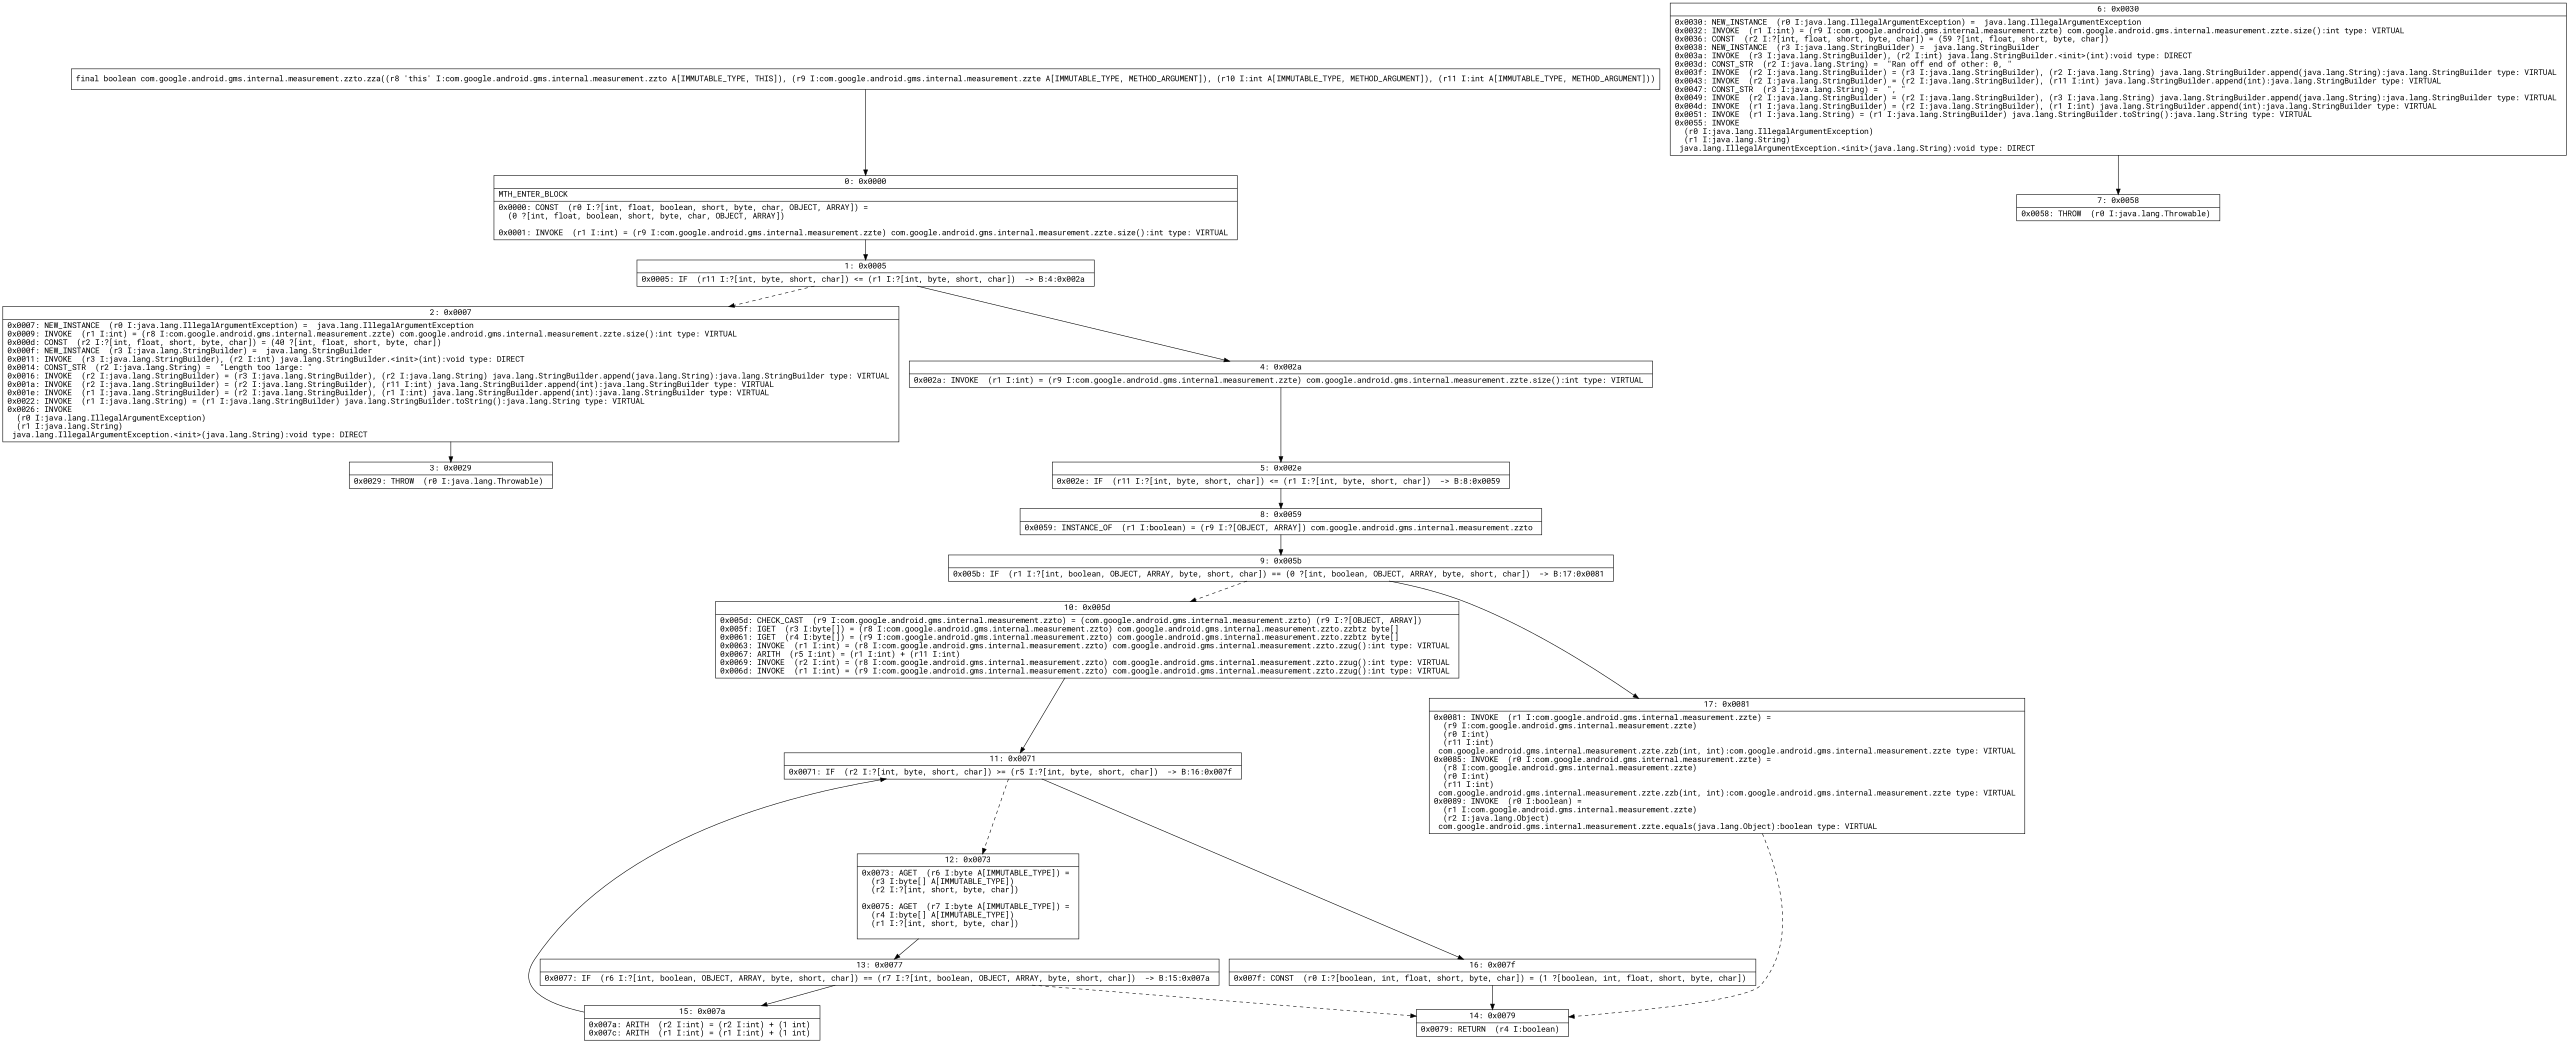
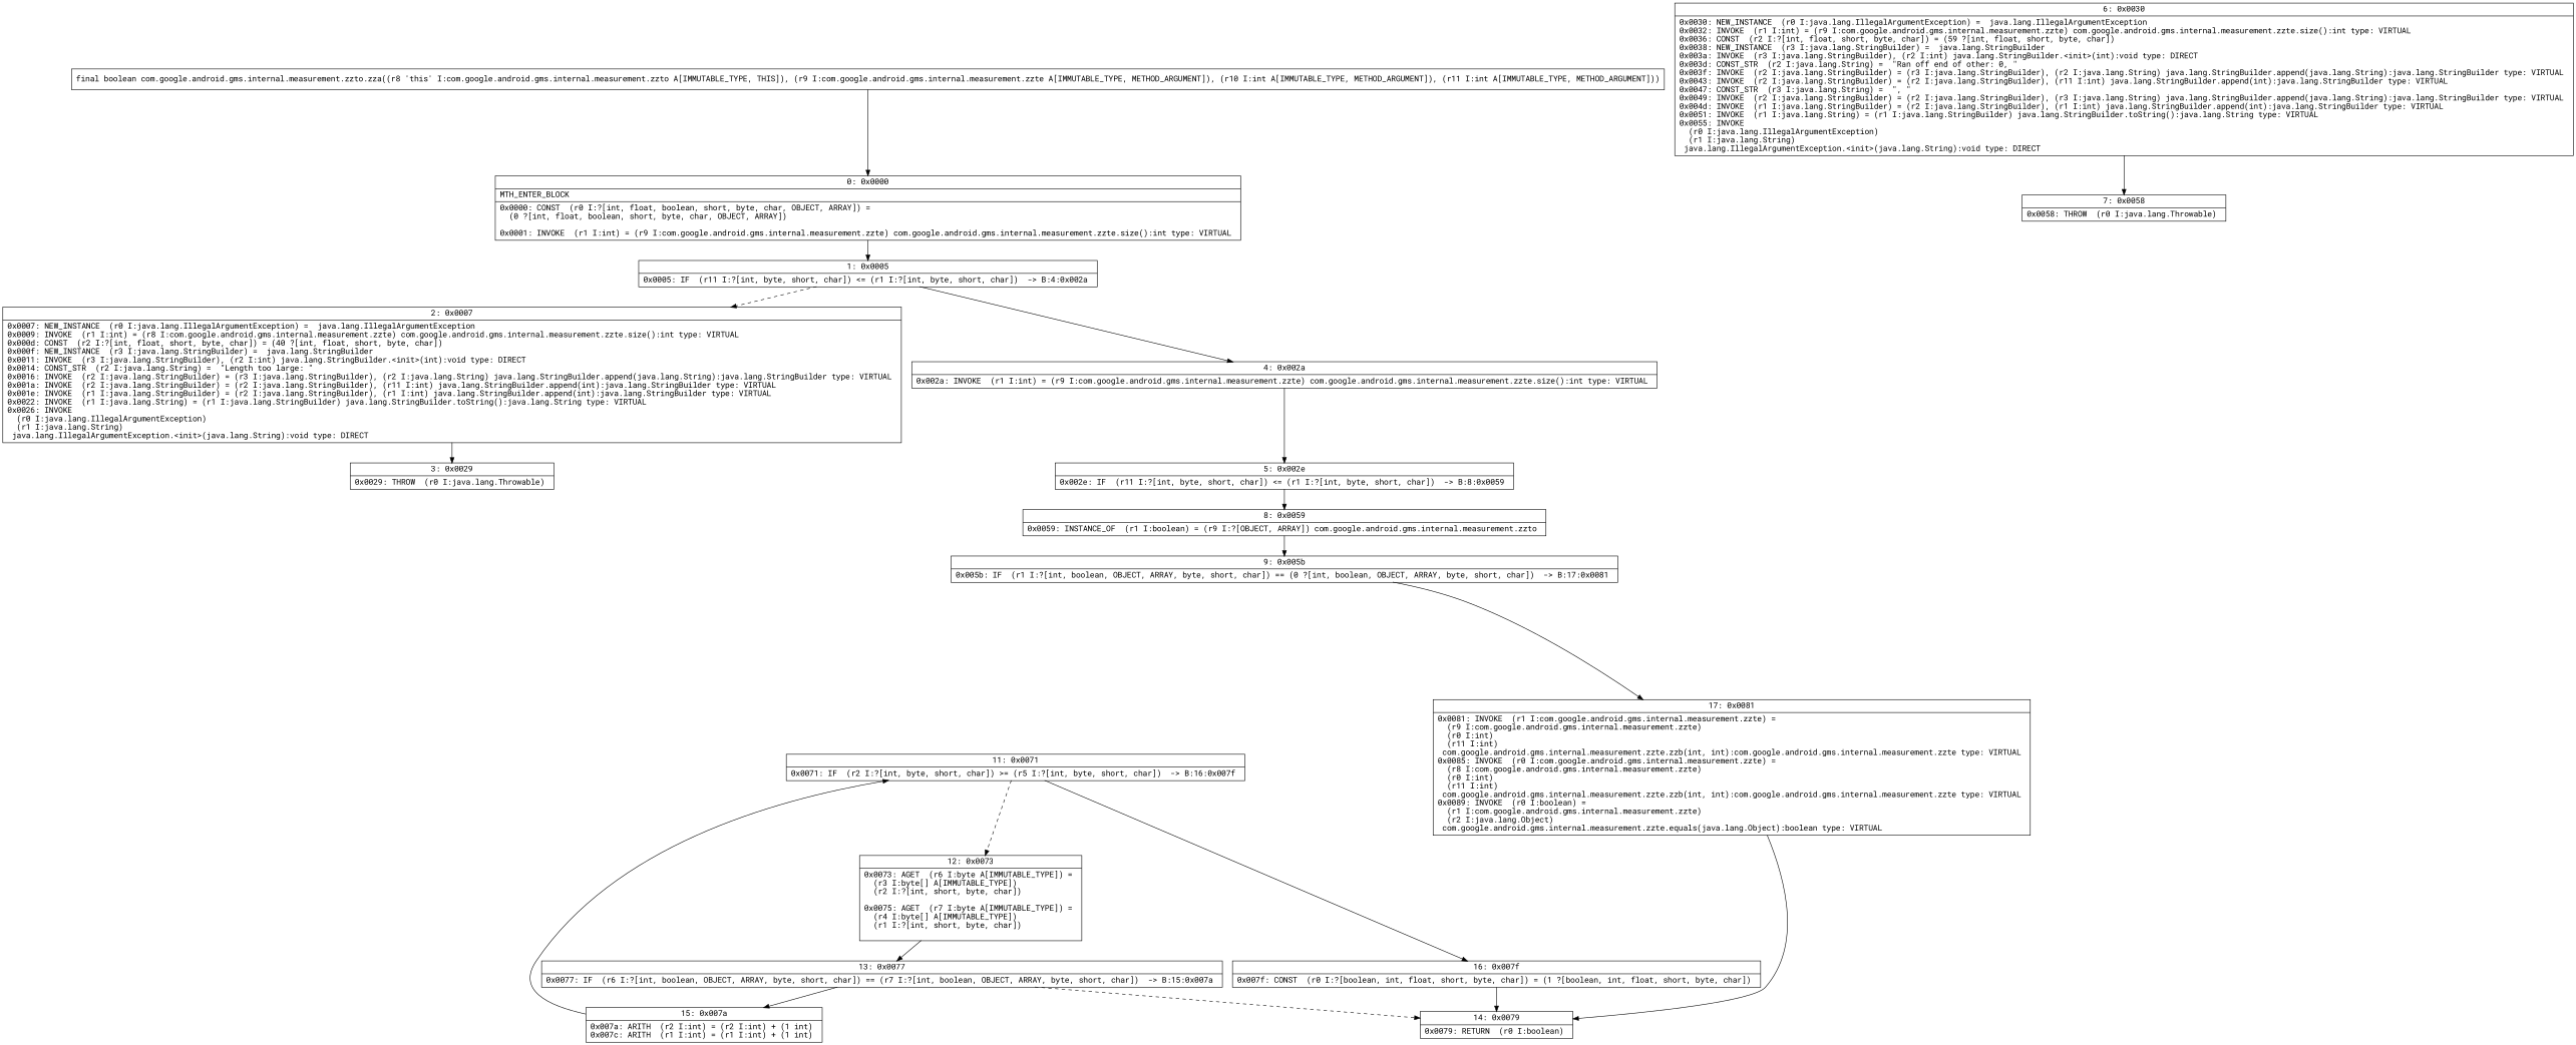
  digraph {
    fontname="Roboto Mono"
    node [fontname="Roboto Mono" shape=record]
    edge [fontname="Roboto Mono"]
    n1 [label="{0\:\ 0x0000|MTH_ENTER_BLOCK\l|0x0000: CONST  (r0 I:?[int, float, boolean, short, byte, char, OBJECT, ARRAY]) = \l  (0 ?[int, float, boolean, short, byte, char, OBJECT, ARRAY])\l \l0x0001: INVOKE  (r1 I:int) = (r9 I:com.google.android.gms.internal.measurement.zzte) com.google.android.gms.internal.measurement.zzte.size():int type: VIRTUAL \l}"]
    n2 [label="{1\:\ 0x0005|0x0005: IF  (r11 I:?[int, byte, short, char]) \<= (r1 I:?[int, byte, short, char])  \-\> B:4:0x002a \l}"]
    n3 [label="{2\:\ 0x0007|0x0007: NEW_INSTANCE  (r0 I:java.lang.IllegalArgumentException) =  java.lang.IllegalArgumentException \l0x0009: INVOKE  (r1 I:int) = (r8 I:com.google.android.gms.internal.measurement.zzte) com.google.android.gms.internal.measurement.zzte.size():int type: VIRTUAL \l0x000d: CONST  (r2 I:?[int, float, short, byte, char]) = (40 ?[int, float, short, byte, char]) \l0x000f: NEW_INSTANCE  (r3 I:java.lang.StringBuilder) =  java.lang.StringBuilder \l0x0011: INVOKE  (r3 I:java.lang.StringBuilder), (r2 I:int) java.lang.StringBuilder.\<init\>(int):void type: DIRECT \l0x0014: CONST_STR  (r2 I:java.lang.String) =  \"Length too large: \" \l0x0016: INVOKE  (r2 I:java.lang.StringBuilder) = (r3 I:java.lang.StringBuilder), (r2 I:java.lang.String) java.lang.StringBuilder.append(java.lang.String):java.lang.StringBuilder type: VIRTUAL \l0x001a: INVOKE  (r2 I:java.lang.StringBuilder) = (r2 I:java.lang.StringBuilder), (r11 I:int) java.lang.StringBuilder.append(int):java.lang.StringBuilder type: VIRTUAL \l0x001e: INVOKE  (r1 I:java.lang.StringBuilder) = (r2 I:java.lang.StringBuilder), (r1 I:int) java.lang.StringBuilder.append(int):java.lang.StringBuilder type: VIRTUAL \l0x0022: INVOKE  (r1 I:java.lang.String) = (r1 I:java.lang.StringBuilder) java.lang.StringBuilder.toString():java.lang.String type: VIRTUAL \l0x0026: INVOKE  \l  (r0 I:java.lang.IllegalArgumentException)\l  (r1 I:java.lang.String)\l java.lang.IllegalArgumentException.\<init\>(java.lang.String):void type: DIRECT \l}"]
    n4 [label="{4\:\ 0x002a|0x002a: INVOKE  (r1 I:int) = (r9 I:com.google.android.gms.internal.measurement.zzte) com.google.android.gms.internal.measurement.zzte.size():int type: VIRTUAL \l}"]
    n5 [label="{3\:\ 0x0029|0x0029: THROW  (r0 I:java.lang.Throwable) \l}"]
    n6 [label="{5\:\ 0x002e|0x002e: IF  (r11 I:?[int, byte, short, char]) \<= (r1 I:?[int, byte, short, char])  \-\> B:8:0x0059 \l}"]
    n7 [label="{8\:\ 0x0059|0x0059: INSTANCE_OF  (r1 I:boolean) = (r9 I:?[OBJECT, ARRAY]) com.google.android.gms.internal.measurement.zzto \l}"]
    n8 [label="{6\:\ 0x0030|0x0030: NEW_INSTANCE  (r0 I:java.lang.IllegalArgumentException) =  java.lang.IllegalArgumentException \l0x0032: INVOKE  (r1 I:int) = (r9 I:com.google.android.gms.internal.measurement.zzte) com.google.android.gms.internal.measurement.zzte.size():int type: VIRTUAL \l0x0036: CONST  (r2 I:?[int, float, short, byte, char]) = (59 ?[int, float, short, byte, char]) \l0x0038: NEW_INSTANCE  (r3 I:java.lang.StringBuilder) =  java.lang.StringBuilder \l0x003a: INVOKE  (r3 I:java.lang.StringBuilder), (r2 I:int) java.lang.StringBuilder.\<init\>(int):void type: DIRECT \l0x003d: CONST_STR  (r2 I:java.lang.String) =  \"Ran off end of other: 0, \" \l0x003f: INVOKE  (r2 I:java.lang.StringBuilder) = (r3 I:java.lang.StringBuilder), (r2 I:java.lang.String) java.lang.StringBuilder.append(java.lang.String):java.lang.StringBuilder type: VIRTUAL \l0x0043: INVOKE  (r2 I:java.lang.StringBuilder) = (r2 I:java.lang.StringBuilder), (r11 I:int) java.lang.StringBuilder.append(int):java.lang.StringBuilder type: VIRTUAL \l0x0047: CONST_STR  (r3 I:java.lang.String) =  \", \" \l0x0049: INVOKE  (r2 I:java.lang.StringBuilder) = (r2 I:java.lang.StringBuilder), (r3 I:java.lang.String) java.lang.StringBuilder.append(java.lang.String):java.lang.StringBuilder type: VIRTUAL \l0x004d: INVOKE  (r1 I:java.lang.StringBuilder) = (r2 I:java.lang.StringBuilder), (r1 I:int) java.lang.StringBuilder.append(int):java.lang.StringBuilder type: VIRTUAL \l0x0051: INVOKE  (r1 I:java.lang.String) = (r1 I:java.lang.StringBuilder) java.lang.StringBuilder.toString():java.lang.String type: VIRTUAL \l0x0055: INVOKE  \l  (r0 I:java.lang.IllegalArgumentException)\l  (r1 I:java.lang.String)\l java.lang.IllegalArgumentException.\<init\>(java.lang.String):void type: DIRECT \l}"]
    n9 [label="{7\:\ 0x0058|0x0058: THROW  (r0 I:java.lang.Throwable) \l}"]
    n10 [label="{9\:\ 0x005b|0x005b: IF  (r1 I:?[int, boolean, OBJECT, ARRAY, byte, short, char]) == (0 ?[int, boolean, OBJECT, ARRAY, byte, short, char])  \-\> B:17:0x0081 \l}"]
-   n11 [label="{10\:\ 0x005d|0x005d: CHECK_CAST  (r9 I:com.google.android.gms.internal.measurement.zzto) = (com.google.android.gms.internal.measurement.zzto) (r9 I:?[OBJECT, ARRAY]) \l0x005f: IGET  (r3 I:byte[]) = (r8 I:com.google.android.gms.internal.measurement.zzto) com.google.android.gms.internal.measurement.zzto.zzbtz byte[] \l0x0061: IGET  (r4 I:byte[]) = (r9 I:com.google.android.gms.internal.measurement.zzto) com.google.android.gms.internal.measurement.zzto.zzbtz byte[] \l0x0063: INVOKE  (r1 I:int) = (r8 I:com.google.android.gms.internal.measurement.zzto) com.google.android.gms.internal.measurement.zzto.zzug():int type: VIRTUAL \l0x0067: ARITH  (r5 I:int) = (r1 I:int) + (r11 I:int) \l0x0069: INVOKE  (r2 I:int) = (r8 I:com.google.android.gms.internal.measurement.zzto) com.google.android.gms.internal.measurement.zzto.zzug():int type: VIRTUAL \l0x006d: INVOKE  (r1 I:int) = (r9 I:com.google.android.gms.internal.measurement.zzto) com.google.android.gms.internal.measurement.zzto.zzug():int type: VIRTUAL \l}"]
    n12 [label="{17\:\ 0x0081|0x0081: INVOKE  (r1 I:com.google.android.gms.internal.measurement.zzte) = \l  (r9 I:com.google.android.gms.internal.measurement.zzte)\l  (r0 I:int)\l  (r11 I:int)\l com.google.android.gms.internal.measurement.zzte.zzb(int, int):com.google.android.gms.internal.measurement.zzte type: VIRTUAL \l0x0085: INVOKE  (r0 I:com.google.android.gms.internal.measurement.zzte) = \l  (r8 I:com.google.android.gms.internal.measurement.zzte)\l  (r0 I:int)\l  (r11 I:int)\l com.google.android.gms.internal.measurement.zzte.zzb(int, int):com.google.android.gms.internal.measurement.zzte type: VIRTUAL \l0x0089: INVOKE  (r0 I:boolean) = \l  (r1 I:com.google.android.gms.internal.measurement.zzte)\l  (r2 I:java.lang.Object)\l com.google.android.gms.internal.measurement.zzte.equals(java.lang.Object):boolean type: VIRTUAL \l}"]
    n13 [label="{11\:\ 0x0071|0x0071: IF  (r2 I:?[int, byte, short, char]) \>= (r5 I:?[int, byte, short, char])  \-\> B:16:0x007f \l}"]
-   n14 [label="{14\:\ 0x0079|0x0079: RETURN  (r4 I:boolean) \l}"]
+   n14 [label="{14\:\ 0x0079|0x0079: RETURN  (r0 I:boolean) \l}"]
    n15 [label="{12\:\ 0x0073|0x0073: AGET  (r6 I:byte A[IMMUTABLE_TYPE]) = \l  (r3 I:byte[] A[IMMUTABLE_TYPE])\l  (r2 I:?[int, short, byte, char])\l \l0x0075: AGET  (r7 I:byte A[IMMUTABLE_TYPE]) = \l  (r4 I:byte[] A[IMMUTABLE_TYPE])\l  (r1 I:?[int, short, byte, char])\l \l}"]
    n16 [label="{16\:\ 0x007f|0x007f: CONST  (r0 I:?[boolean, int, float, short, byte, char]) = (1 ?[boolean, int, float, short, byte, char]) \l}"]
    n17 [label="{13\:\ 0x0077|0x0077: IF  (r6 I:?[int, boolean, OBJECT, ARRAY, byte, short, char]) == (r7 I:?[int, boolean, OBJECT, ARRAY, byte, short, char])  \-\> B:15:0x007a \l}"]
    n18 [label="{15\:\ 0x007a|0x007a: ARITH  (r2 I:int) = (r2 I:int) + (1 int) \l0x007c: ARITH  (r1 I:int) = (r1 I:int) + (1 int) \l}"]
    n19 [label="{final boolean com.google.android.gms.internal.measurement.zzto.zza((r8 'this' I:com.google.android.gms.internal.measurement.zzto A[IMMUTABLE_TYPE, THIS]), (r9 I:com.google.android.gms.internal.measurement.zzte A[IMMUTABLE_TYPE, METHOD_ARGUMENT]), (r10 I:int A[IMMUTABLE_TYPE, METHOD_ARGUMENT]), (r11 I:int A[IMMUTABLE_TYPE, METHOD_ARGUMENT])) }"]
    n1 -> n2
    n2 -> n3 [style=dashed]
    n2 -> n4
    n3 -> n5
    n4 -> n6
    n6 -> n7
    n7 -> n10
    n8 -> n9
-   n10 -> n11 [style=dashed]
    n10 -> n12
-   n11 -> n13
-   n12 -> n14 [style=dashed]
+   n12 -> n14
    n13 -> n15 [style=dashed]
    n13 -> n16
    n15 -> n17
    n16 -> n14
    n17 -> n14 [style=dashed]
    n17 -> n18
    n18 -> n13
    n19 -> n1
  }
